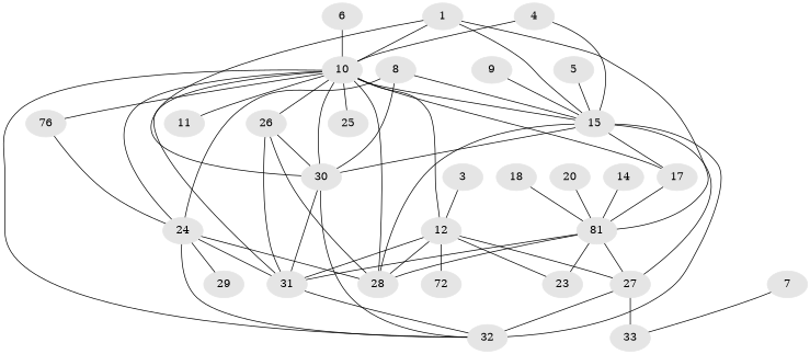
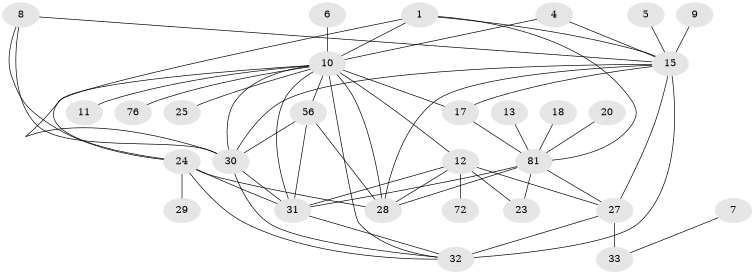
  graph {
    node [color=gray90 style=filled]
    edge [weight=1.0]
    1
    10
    15
    n4 [label=81]
    30
    12
    24
    11
    n9 [label=76]
    17
    25
-   26
+   26 [label=56]
    28
    31
    32
    27
    23
-   3
    n19 [label=72]
    4
    5
    6
    7
    33
    8
    29
    9
-   13 [label=14]
+   13
    18
    20
    1 -- 10
    1 -- 15
    1 -- n4
    1 -- 30
-   10 -- 15
    10 -- 30
    10 -- 12
    10 -- 24
    10 -- 11
    10 -- n9
    10 -- 17
    10 -- 25
    10 -- 26
    10 -- 28 [weight=2.0]
    10 -- 31
    10 -- 32
    15 -- 30 [weight=2.0]
    15 -- 17
    15 -- 28
    15 -- 32 [weight=3.0]
    15 -- 27 [weight=3.0]
    n4 -- 28
    n4 -- 31
    n4 -- 27 [weight=2.0]
    n4 -- 23
    30 -- 31
    30 -- 32
    12 -- 28
    12 -- 31
    12 -- 27
    12 -- 23
    12 -- n19
    24 -- 28 [weight=2.0]
    24 -- 31 [weight=2.0]
    24 -- 32
    24 -- 29
-   n9 -- 24
    17 -- n4
    26 -- 30 [weight=2.0]
    26 -- 28
    26 -- 31
    31 -- 32
    27 -- 32
    27 -- 33 [weight=3.0]
-   3 -- 12
    4 -- 10
    4 -- 15
    5 -- 15
    6 -- 10
    7 -- 33
    8 -- 15
    8 -- 30
    8 -- 24
    9 -- 15
    13 -- n4
    18 -- n4
    20 -- n4
  }
